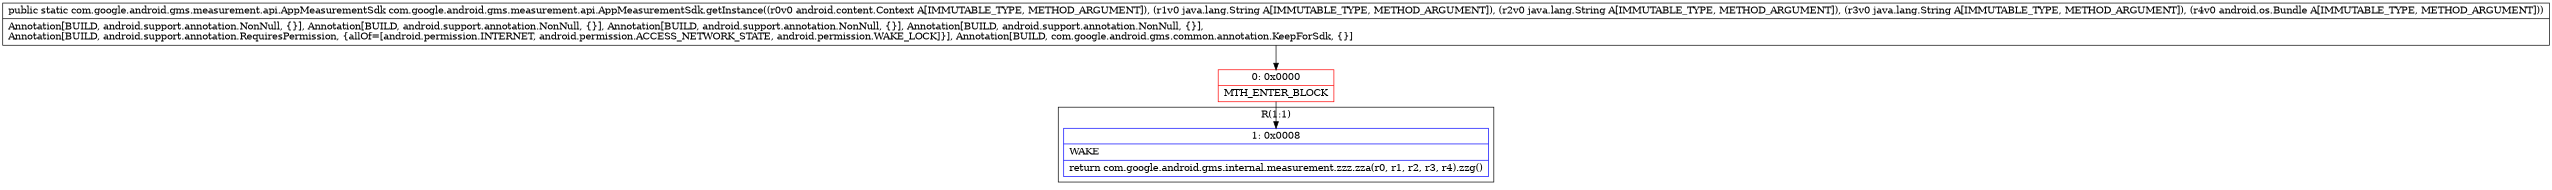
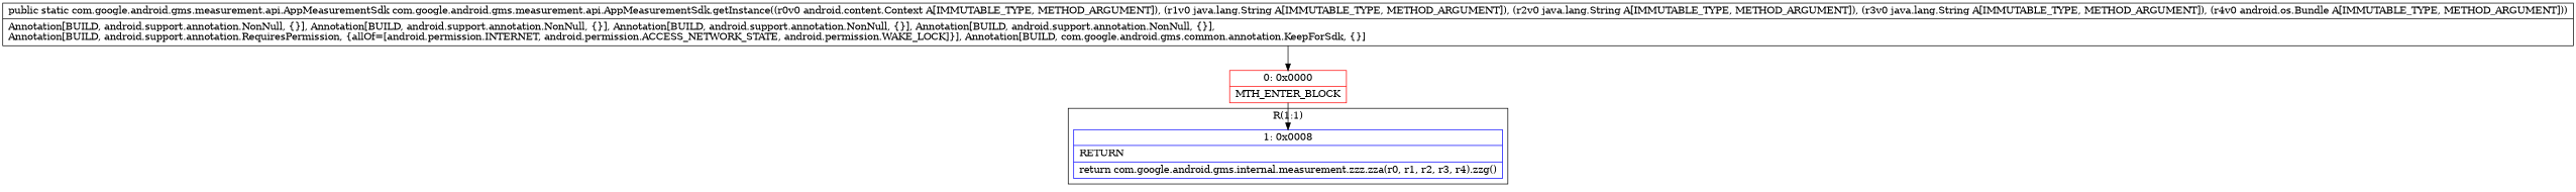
  digraph {
    node [shape=record]
-   n1 [color=blue label="{1\:\ 0x0008|WAKE\l|return com.google.android.gms.internal.measurement.zzz.zza(r0, r1, r2, r3, r4).zzg()\l}"]
+   n1 [color=blue label="{1\:\ 0x0008|RETURN\l|return com.google.android.gms.internal.measurement.zzz.zza(r0, r1, r2, r3, r4).zzg()\l}"]
    n2 [color=red label="{0\:\ 0x0000|MTH_ENTER_BLOCK\l}"]
    n3 [label="{public static com.google.android.gms.measurement.api.AppMeasurementSdk com.google.android.gms.measurement.api.AppMeasurementSdk.getInstance((r0v0 android.content.Context A[IMMUTABLE_TYPE, METHOD_ARGUMENT]), (r1v0 java.lang.String A[IMMUTABLE_TYPE, METHOD_ARGUMENT]), (r2v0 java.lang.String A[IMMUTABLE_TYPE, METHOD_ARGUMENT]), (r3v0 java.lang.String A[IMMUTABLE_TYPE, METHOD_ARGUMENT]), (r4v0 android.os.Bundle A[IMMUTABLE_TYPE, METHOD_ARGUMENT]))  | Annotation[BUILD, android.support.annotation.NonNull, \{\}], Annotation[BUILD, android.support.annotation.NonNull, \{\}], Annotation[BUILD, android.support.annotation.NonNull, \{\}], Annotation[BUILD, android.support.annotation.NonNull, \{\}], \lAnnotation[BUILD, android.support.annotation.RequiresPermission, \{allOf=[android.permission.INTERNET, android.permission.ACCESS_NETWORK_STATE, android.permission.WAKE_LOCK]\}], Annotation[BUILD, com.google.android.gms.common.annotation.KeepForSdk, \{\}]\l}"]
    subgraph cluster_1 {
      label="R(1:1)"
      n1
    }
    n2 -> n1
    n3 -> n2
  }
